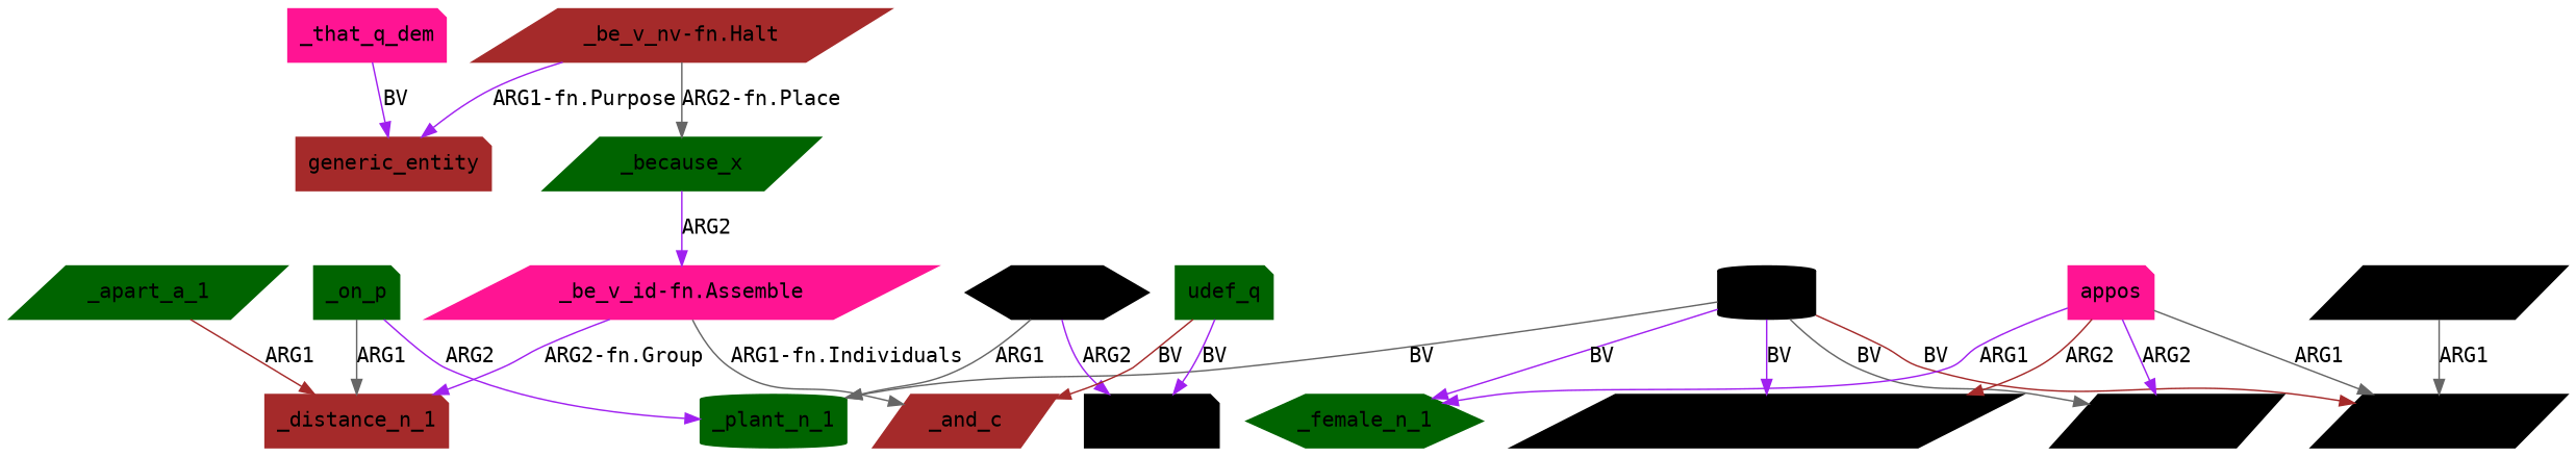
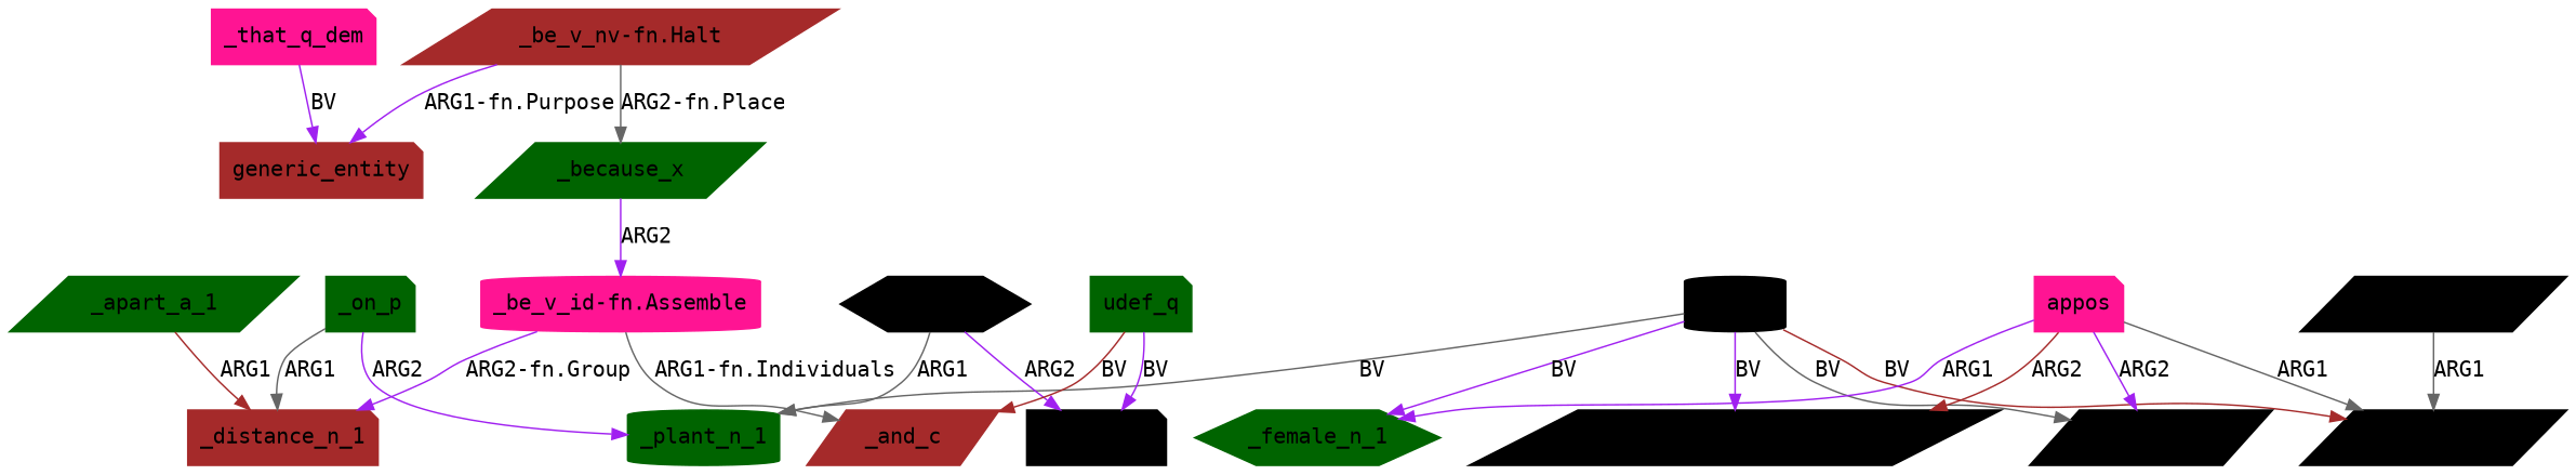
  digraph {
    fontname="DejaVu Sans Mono"
    node [color=black fontname="DejaVu Sans Mono" shape=parallelogram style=filled]
    edge [color=purple fontname="DejaVu Sans Mono"]
    "_be_v_nv-fn.Halt" [color=brown]
    generic_entity [color=brown shape=note]
    _because_x [color=darkgreen]
-   "_be_v_id-fn.Assemble" [color=deeppink]
+   "_be_v_id-fn.Assemble" [color=deeppink shape=cylinder]
    _apart_a_1 [color=darkgreen]
    _distance_n_1 [color=brown shape=note]
    _on_p [color=darkgreen shape=note]
    _plant_n_1 [color=darkgreen shape=cylinder]
    _the_q [shape=cylinder]
    _female_n_1 [color=darkgreen shape=hexagon]
    "_tassel/nn_u_unknown"
    _part_n_1
    _ear_n_1
    compound [shape=hexagon]
    _corn_n_1 [shape=note]
    udef_q [color=darkgreen shape=note]
    _and_c [color=brown]
    appos [color=deeppink shape=note]
    _male_a_1
    _that_q_dem [color=deeppink shape=note]
    "_be_v_nv-fn.Halt" -> generic_entity [label="ARG1-fn.Purpose"]
    "_be_v_nv-fn.Halt" -> _because_x [color=gray40 label="ARG2-fn.Place"]
    _because_x -> "_be_v_id-fn.Assemble" [label=ARG2]
    "_be_v_id-fn.Assemble" -> _distance_n_1 [label="ARG2-fn.Group"]
    "_be_v_id-fn.Assemble" -> _and_c [color=gray40 label="ARG1-fn.Individuals"]
    _apart_a_1 -> _distance_n_1 [color=brown label=ARG1]
    _on_p -> _distance_n_1 [color=gray40 label=ARG1]
    _on_p -> _plant_n_1 [label=ARG2]
    _the_q -> _plant_n_1 [color=gray40 label=BV]
    _the_q -> _female_n_1 [label=BV]
    _the_q -> "_tassel/nn_u_unknown" [label=BV]
    _the_q -> _part_n_1 [color=brown label=BV]
    _the_q -> _ear_n_1 [color=gray40 label=BV]
    compound -> _plant_n_1 [color=gray40 label=ARG1]
    compound -> _corn_n_1 [label=ARG2]
    udef_q -> _corn_n_1 [label=BV]
    udef_q -> _and_c [color=brown label=BV]
    appos -> _female_n_1 [label=ARG1]
    appos -> "_tassel/nn_u_unknown" [color=brown label=ARG2]
    appos -> _part_n_1 [color=gray40 label=ARG1]
    appos -> _ear_n_1 [label=ARG2]
    _male_a_1 -> _part_n_1 [color=gray40 label=ARG1]
    _that_q_dem -> generic_entity [label=BV]
  }
